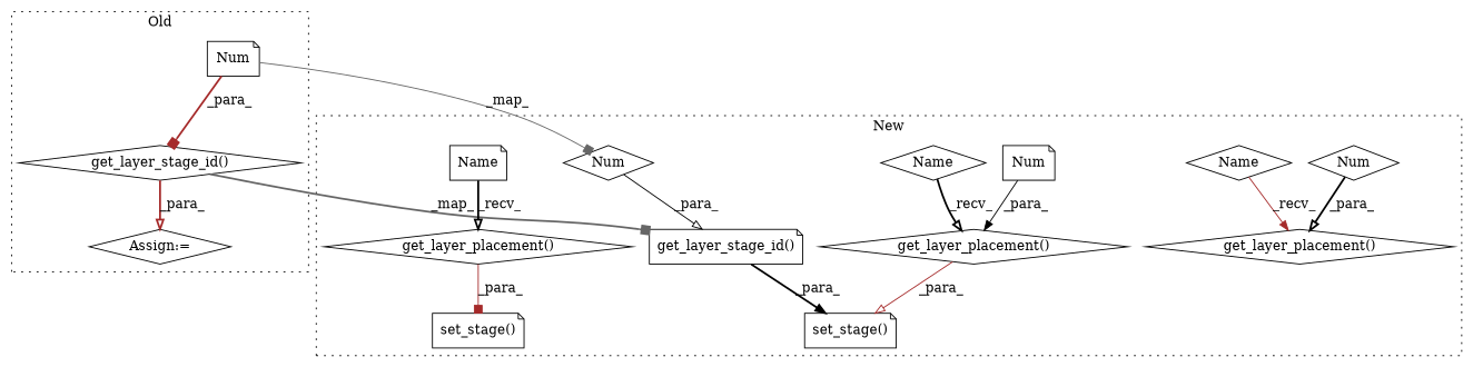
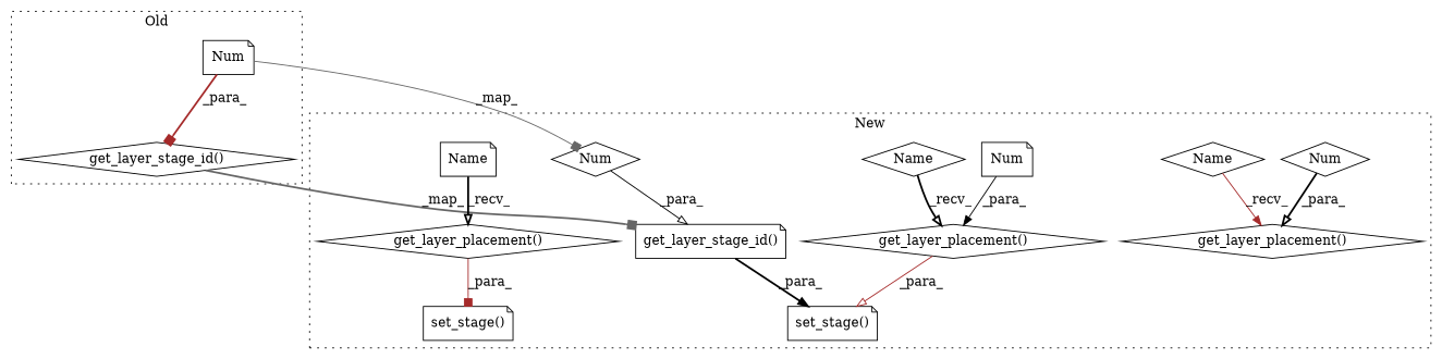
  digraph {
    node [a=75 l=2 shape=diamond]
    edge [color=black style=bold arrowhead=onormal]
    n1 [l="30,1" label="get_layer_stage_id()" s="13584,13616"]
    n2 [a=76 label=Num s=13614 shape=note]
-   n3 [a=68 l=3 label="Assign:=" s=13581]
    n4 [l="30,1" label="get_layer_stage_id()" s="14057,14089" shape=note]
    n5 [l="51,18" label="set_stage()" s="14006,14120" shape=note]
    n6 [l="25,1" label="get_layer_placement()" s="14092,14119"]
    n7 [a=76 label=Num s=14087]
    n8 [l="25,1" label="get_layer_placement()" s="13275,13301"]
    n9 [l="25,1" label="get_layer_placement()" s="14285,14312"]
    n10 [a=76 label=Num s=14310]
    n11 [a=76 label=Num s=14117 shape=note]
    n12 [l="51,18" label="set_stage()" s="13190,13302" shape=note]
    n13 [a=87 l=4 label=Name s=14285]
    n14 [a=87 l=4 label=Name s=13275 shape=note]
    n15 [a=87 l=4 label=Name s=14092]
    subgraph cluster_1 {
      label=Old
      style=dotted
      n1
      n2
-     n3
    }
    subgraph cluster_2 {
      label=New
      style=dotted
      n4
      n5
      n6
      n7
      n8
      n9
      n10
      n11
      n12
      n13
      n14
      n15
    }
-   n1 -> n3 [label=_para_ color=brown]
    n1 -> n4 [label=_map_ color=gray40 arrowhead=box]
    n2 -> n1 [label=_para_ color=brown arrowhead=box]
    n2 -> n7 [label=_map_ color=gray40 style=solid arrowhead=box]
    n4 -> n5 [label=_para_ arrowhead=normal]
    n6 -> n5 [label=_para_ color=brown style=solid]
    n7 -> n4 [label=_para_ style=solid]
    n8 -> n12 [label=_para_ color=brown style=solid arrowhead=box]
    n10 -> n9 [label=_para_]
    n11 -> n6 [label=_para_ style=solid arrowhead=normal]
    n13 -> n9 [label=_recv_ color=brown style=solid arrowhead=normal]
    n14 -> n8 [label=_recv_]
    n15 -> n6 [label=_recv_]
  }
